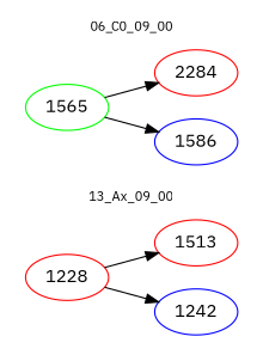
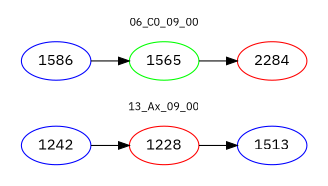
  digraph {
    fontname="IBM Plex Sans"
    rankdir=LR
    node [color=red fontname="IBM Plex Sans"]
    edge [color=black fontname="IBM Plex Sans"]
    n1 [label=1228]
    n2 [color=blue label=1242]
-   n3 [label=1513]
+   n3 [color=blue label=1513]
    n4 [color=green label=1565]
    n5 [color=blue label=1586]
    n6 [label=2284]
    subgraph cluster_1 {
      color=white
      fontsize=10
      label="13_Ax_09_00"
      n1
      n2
      n3
    }
    subgraph cluster_2 {
      color=white
      fontsize=10
      label="06_C0_09_00"
      n4
      n5
      n6
    }
-   n1 -> n2
+   n2 -> n1
    n1 -> n3
-   n4 -> n5
+   n5 -> n4
    n4 -> n6
  }
